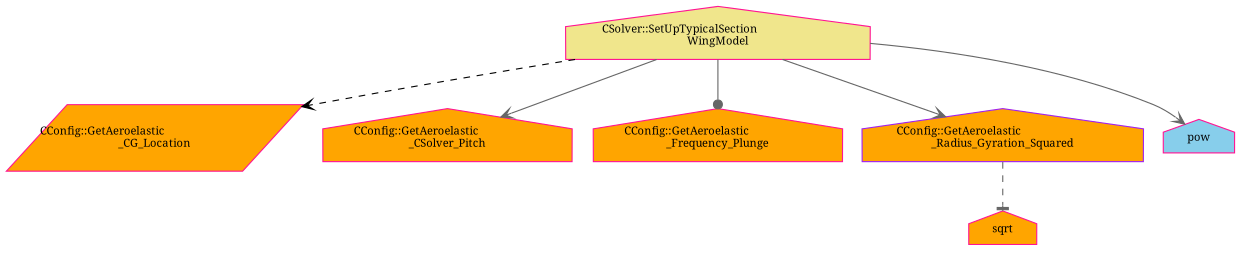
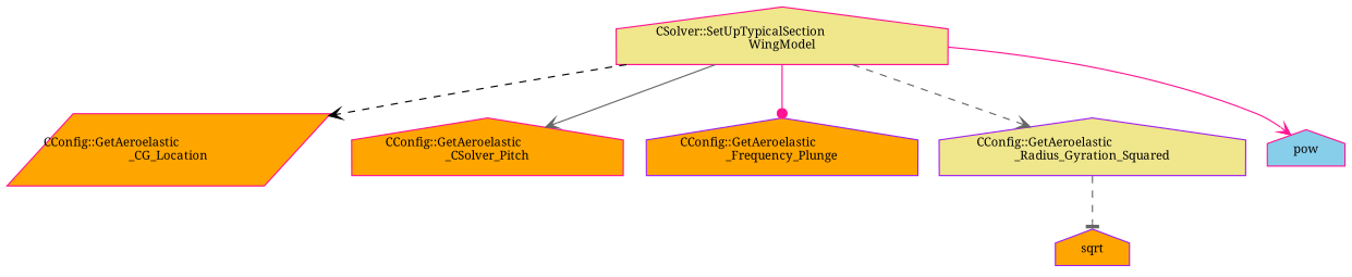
  digraph {
    fontname="Noto Serif"
    rankdir=TB
    node [color=deeppink fillcolor=orange fontname="Noto Serif" fontsize=10 shape=house style=filled]
    edge [arrowhead=vee color=gray40 fontname="Noto Serif" fontsize=10 labelfontname=Helvetica labelfontsize=10 style=solid]
    n1 [fillcolor=khaki fontcolor=black height=0.2 label="CSolver::SetUpTypicalSection\lWingModel" width=0.4]
    n2 [height=0.2 label="CConfig::GetAeroelastic\l_CG_Location" shape=parallelogram width=0.4]
    n3 [height=0.2 label="CConfig::GetAeroelastic\l_CSolver_Pitch" width=0.4]
-   n4 [height=0.2 label="CConfig::GetAeroelastic\l_Frequency_Plunge" width=0.4]
-   n5 [color=purple height=0.2 label="CConfig::GetAeroelastic\l_Radius_Gyration_Squared" width=0.4]
+   n4 [color=purple height=0.2 label="CConfig::GetAeroelastic\l_Frequency_Plunge" width=0.4]
+   n5 [color=purple fillcolor=khaki height=0.2 label="CConfig::GetAeroelastic\l_Radius_Gyration_Squared" width=0.4]
    n6 [fillcolor=skyblue height=0.2 label=pow width=0.4]
-   n7 [height=0.2 label=sqrt width=0.4]
+   n7 [color=purple height=0.2 label=sqrt width=0.4]
    n1 -> n2 [color=black style=dashed]
    n1 -> n3
-   n1 -> n4 [arrowhead=dot]
-   n1 -> n5
-   n1 -> n6
+   n1 -> n4 [arrowhead=dot color=deeppink]
+   n1 -> n5 [style=dashed]
+   n1 -> n6 [color=deeppink]
    n5 -> n7 [arrowhead=tee style=dashed]
  }
